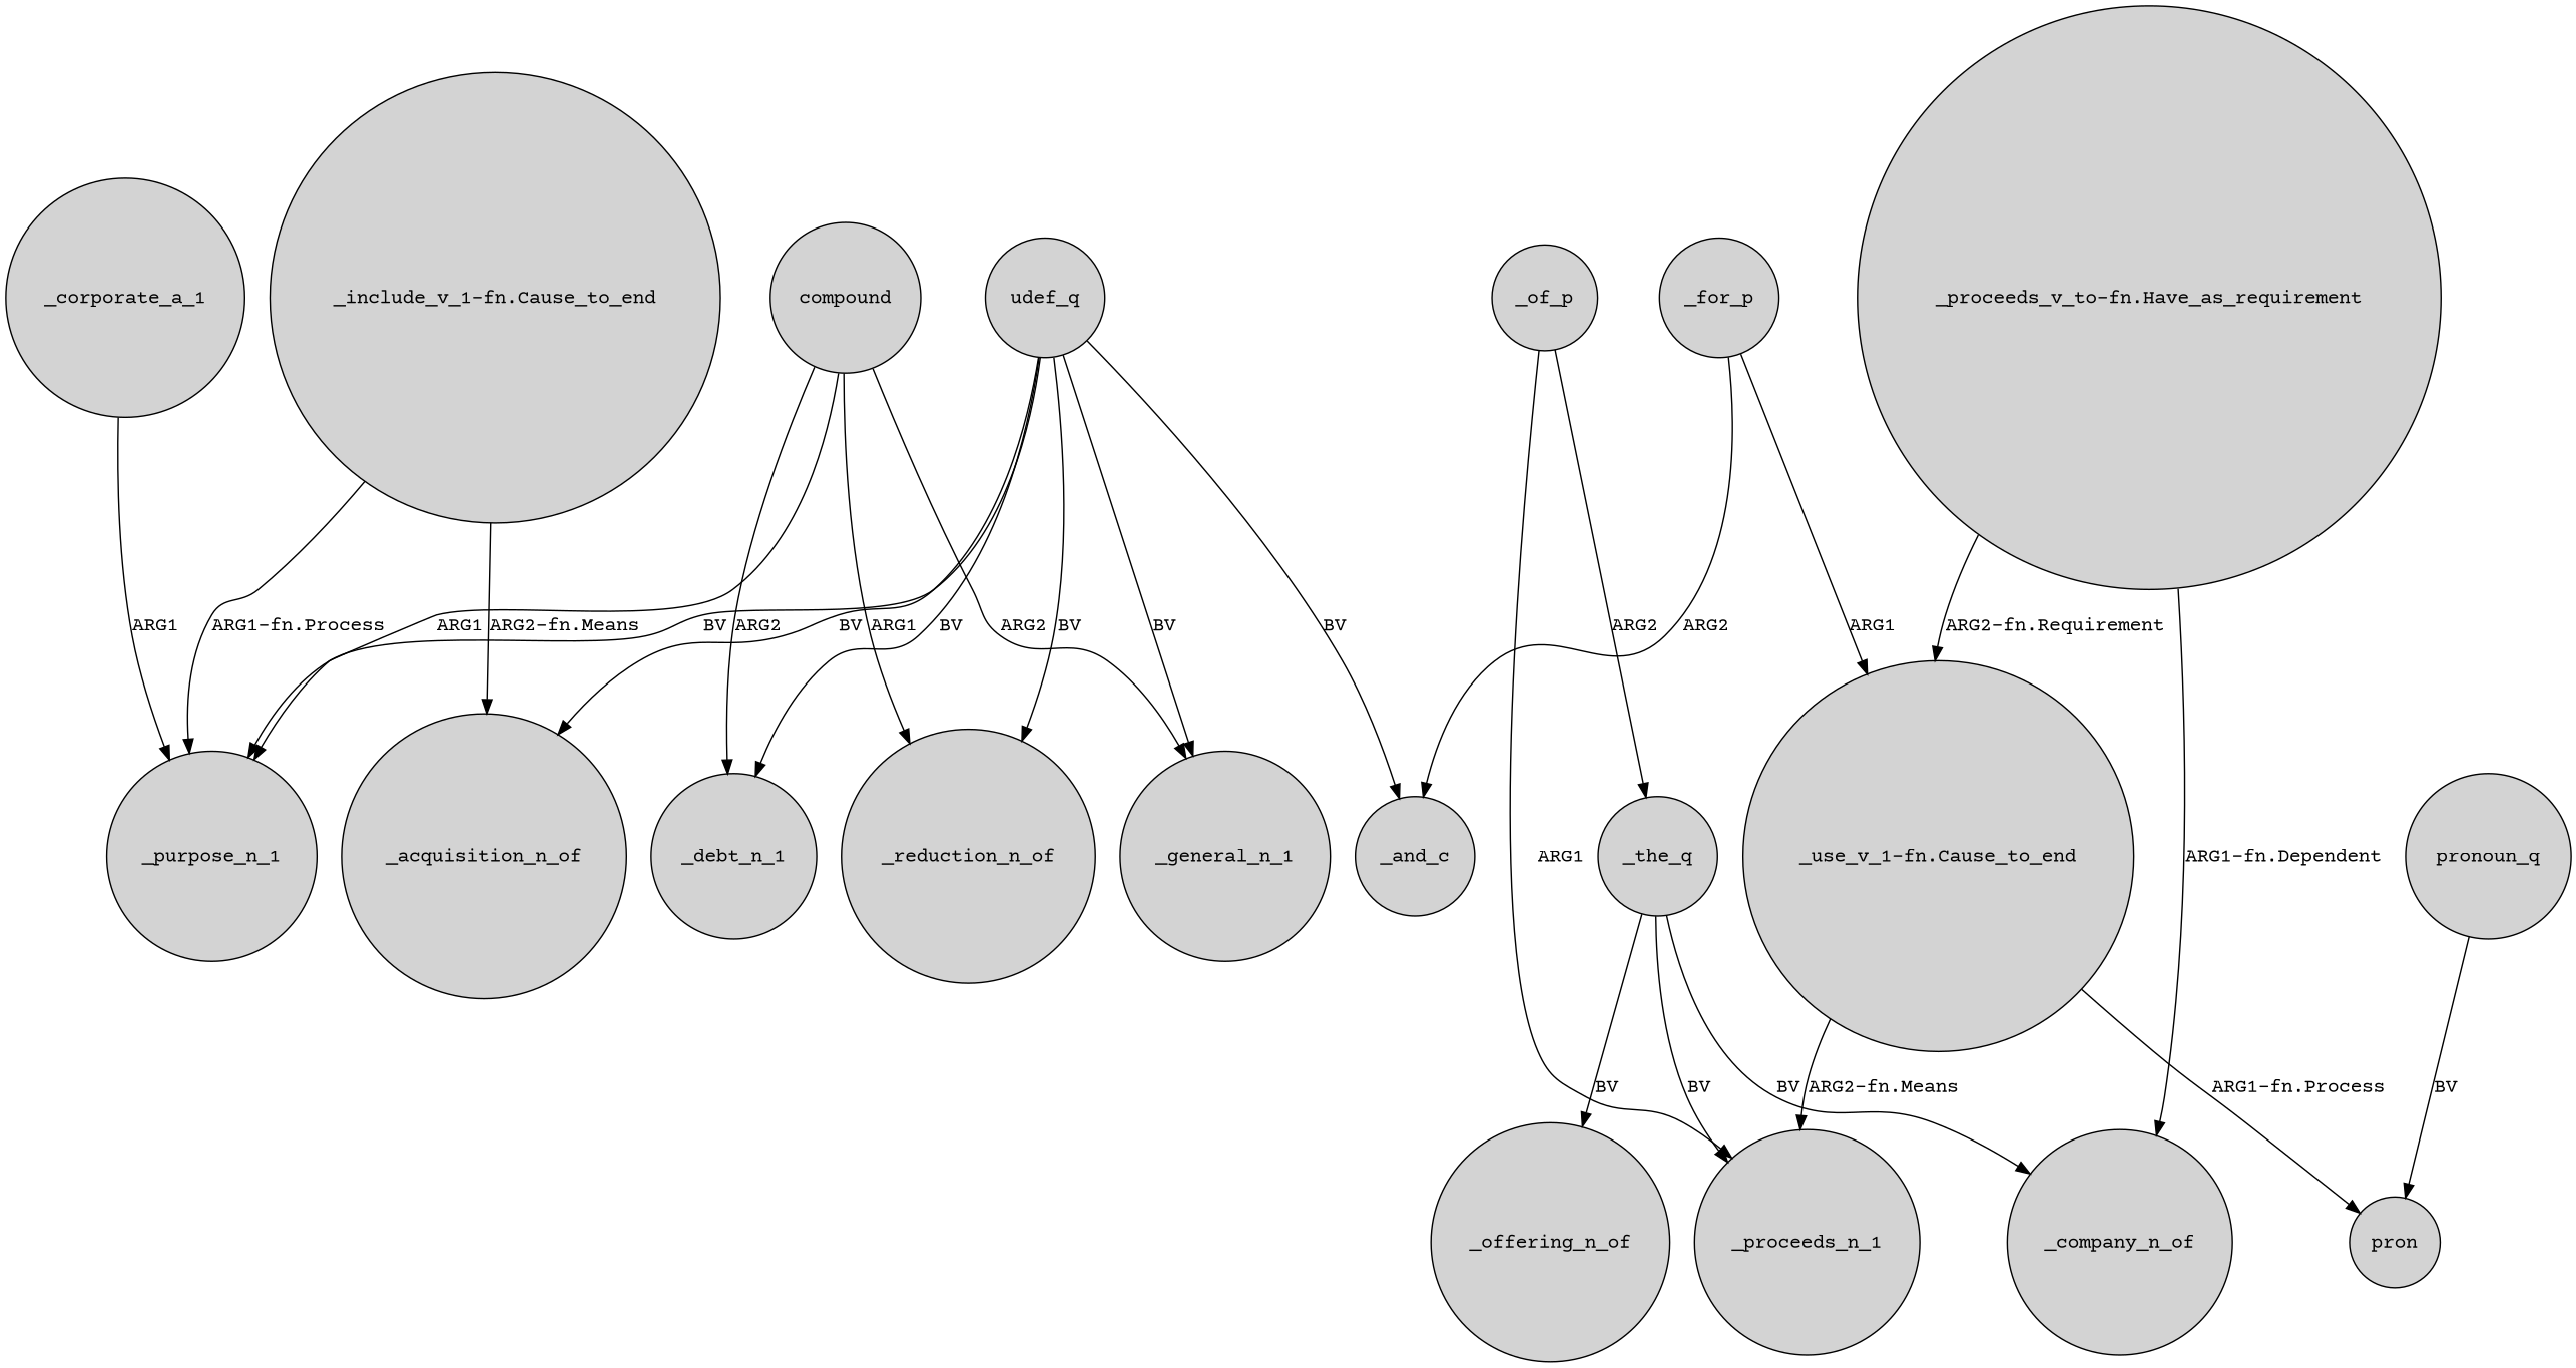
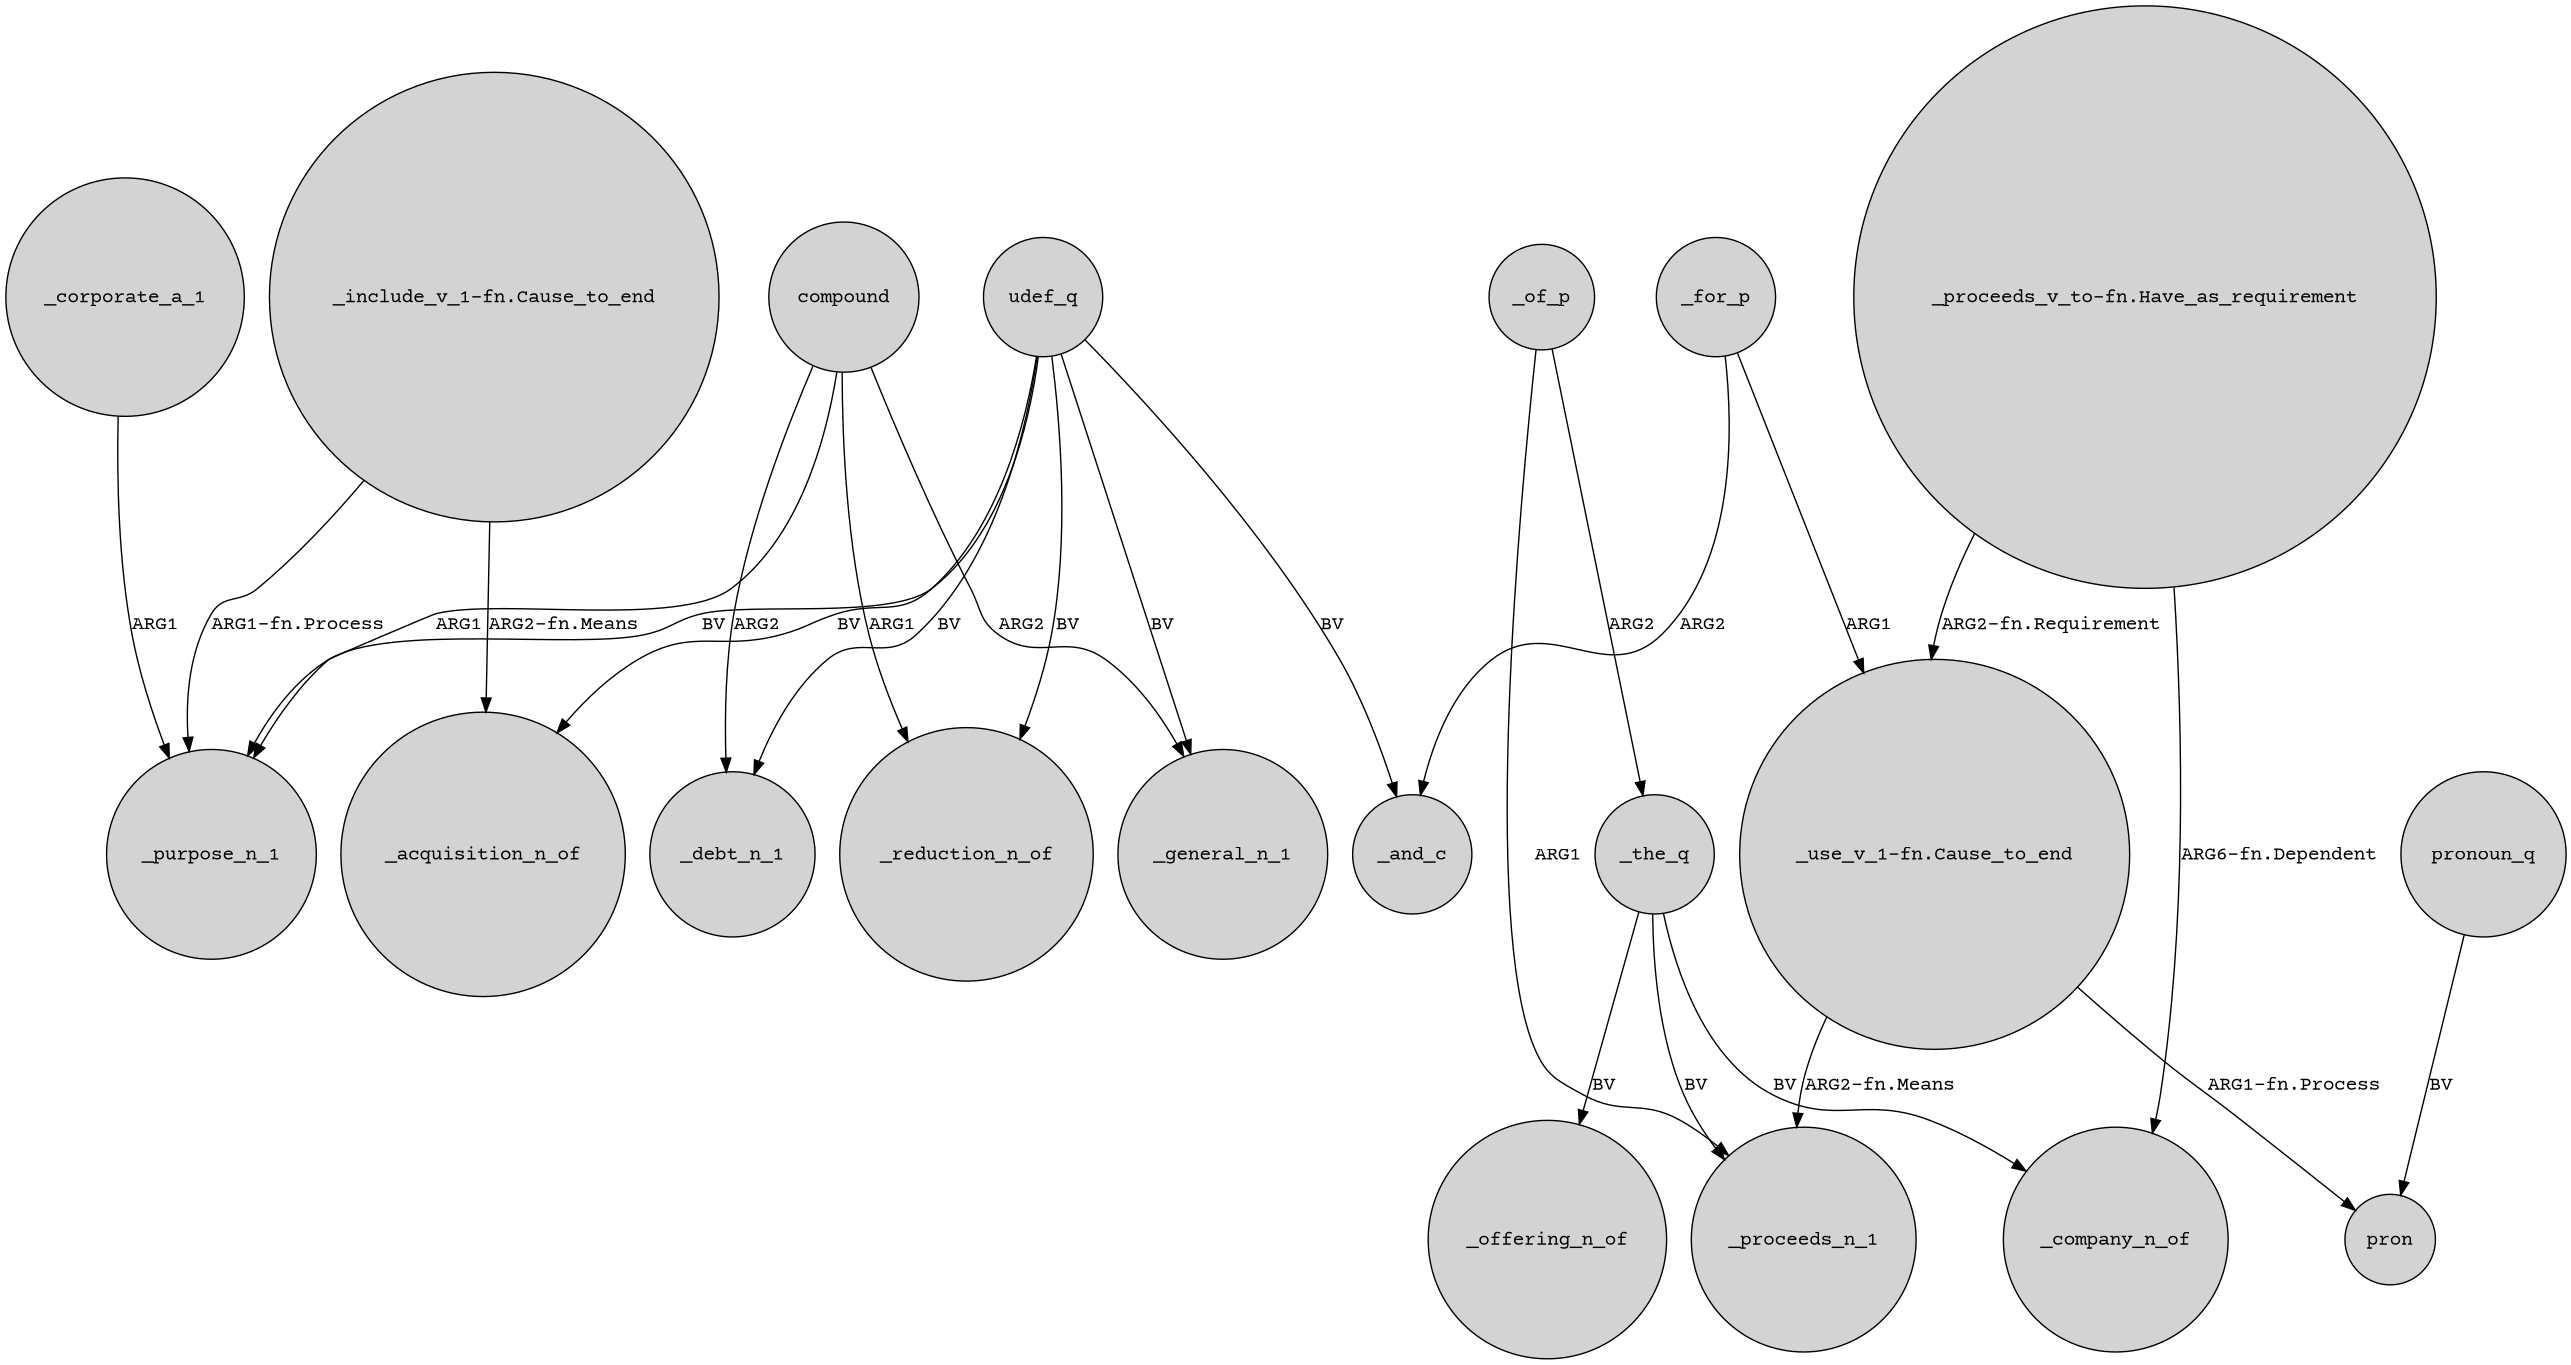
  digraph {
    fontname="Courier Prime"
    node [fontname="Courier Prime" shape=circle style=filled]
    edge [fontname="Courier Prime"]
    _corporate_a_1
    _purpose_n_1
    "_include_v_1-fn.Cause_to_end"
    _acquisition_n_of
    compound
    _general_n_1
    _reduction_n_of
    _debt_n_1
    _of_p
    _proceeds_n_1
    _the_q
    _offering_n_of
    _company_n_of
    udef_q
    _and_c
    pronoun_q
    pron
    n18 [label="_proceeds_v_to-fn.Have_as_requirement"]
    "_use_v_1-fn.Cause_to_end"
    _for_p
    _corporate_a_1 -> _purpose_n_1 [label=ARG1]
    "_include_v_1-fn.Cause_to_end" -> _purpose_n_1 [label="ARG1-fn.Process"]
    "_include_v_1-fn.Cause_to_end" -> _acquisition_n_of [label="ARG2-fn.Means"]
    compound -> _purpose_n_1 [label=ARG1]
    compound -> _general_n_1 [label=ARG2]
    compound -> _reduction_n_of [label=ARG1]
    compound -> _debt_n_1 [label=ARG2]
    _of_p -> _proceeds_n_1 [label=ARG1]
    _of_p -> _the_q [label=ARG2]
    _the_q -> _proceeds_n_1 [label=BV]
    _the_q -> _offering_n_of [label=BV]
    _the_q -> _company_n_of [label=BV]
    udef_q -> _purpose_n_1 [label=BV]
    udef_q -> _acquisition_n_of [label=BV]
    udef_q -> _general_n_1 [label=BV]
    udef_q -> _reduction_n_of [label=BV]
    udef_q -> _debt_n_1 [label=BV]
    udef_q -> _and_c [label=BV]
    pronoun_q -> pron [label=BV]
-   n18 -> _company_n_of [label="ARG1-fn.Dependent"]
+   n18 -> _company_n_of [label="ARG6-fn.Dependent"]
    n18 -> "_use_v_1-fn.Cause_to_end" [label="ARG2-fn.Requirement"]
    "_use_v_1-fn.Cause_to_end" -> _proceeds_n_1 [label="ARG2-fn.Means"]
    "_use_v_1-fn.Cause_to_end" -> pron [label="ARG1-fn.Process"]
    _for_p -> _and_c [label=ARG2]
    _for_p -> "_use_v_1-fn.Cause_to_end" [label=ARG1]
  }
